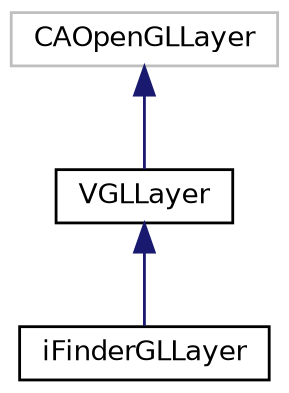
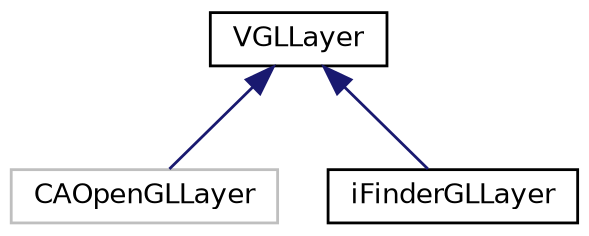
  digraph {
    rankdir=TB
    node [color=black fillcolor=white fontname=Helvetica fontsize=10 shape=record style=filled]
    edge [color=midnightblue dir=back fontname=Helvetica fontsize=10 labelfontname=Helvetica labelfontsize=10 style=solid]
    n1 [color=grey75 height=0.2 label=CAOpenGLLayer width=0.4]
    n2 [height=0.2 label=VGLLayer width=0.4]
    n3 [height=0.2 label=iFinderGLLayer width=0.4]
-   n1 -> n2
+   n2 -> n1
    n2 -> n3
  }
